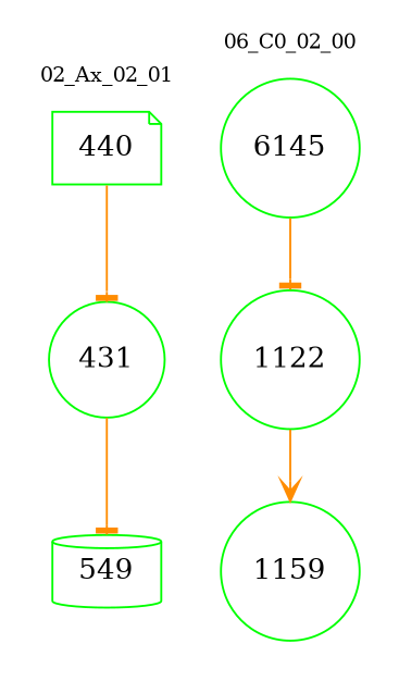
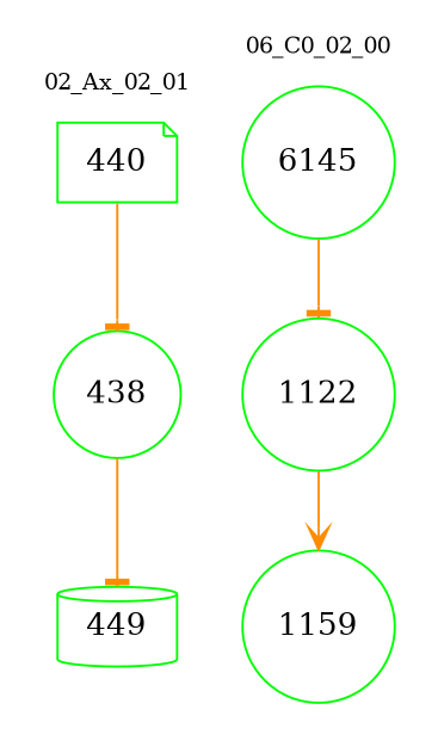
  digraph {
    fontname="DejaVu Serif"
    node [color=green fontname="DejaVu Serif" shape=circle]
    edge [arrowhead=tee color=darkorange fontname="DejaVu Serif"]
    n1 [label=440 shape=note]
-   n2 [label=431]
-   n3 [label=549 shape=cylinder]
+   n2 [label=438]
+   n3 [label=449 shape=cylinder]
    n4 [label=6145]
    n5 [label=1122]
    n6 [label=1159]
    subgraph cluster_1 {
      color=white
      fontsize=10
      label="02_Ax_02_01"
      n1
      n2
      n3
    }
    subgraph cluster_2 {
      color=white
      fontsize=10
      label="06_C0_02_00"
      n4
      n5
      n6
    }
    n1 -> n2
    n2 -> n3
    n4 -> n5
    n5 -> n6 [arrowhead=vee]
  }
